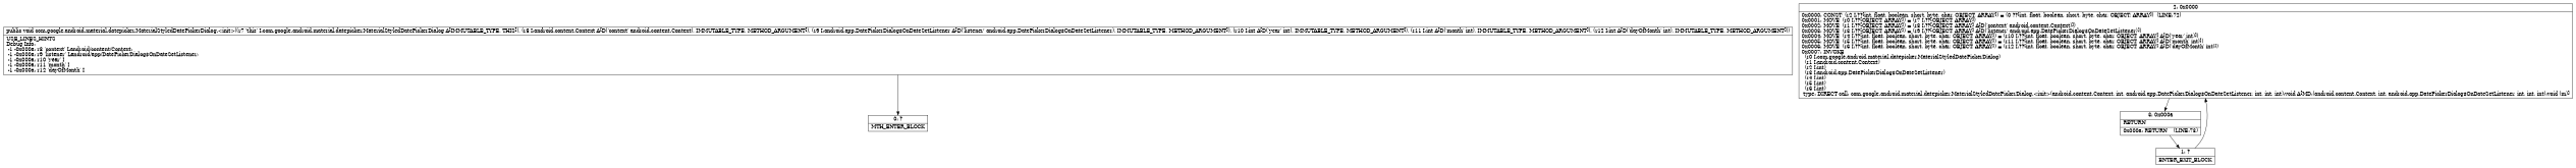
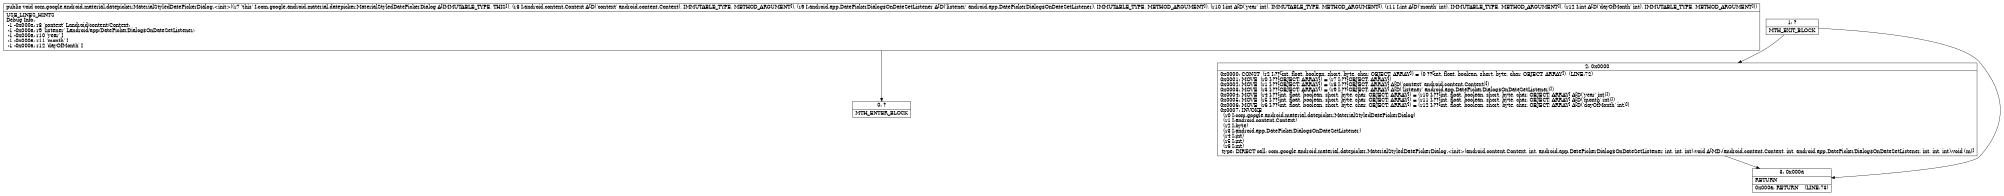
  digraph {
    node [shape=record]
    n1 [label="{0\:\ ?|MTH_ENTER_BLOCK\l}"]
-   n2 [label="{2\:\ 0x0000|0x0000: CONST  (r2 I:??[int, float, boolean, short, byte, char, OBJECT, ARRAY]) = (0 ??[int, float, boolean, short, byte, char, OBJECT, ARRAY])  (LINE:72)\l0x0001: MOVE  (r0 I:??[OBJECT, ARRAY]) = (r7 I:??[OBJECT, ARRAY]) \l0x0002: MOVE  (r1 I:??[OBJECT, ARRAY]) = (r8 I:??[OBJECT, ARRAY] A[D('context' android.content.Context)]) \l0x0003: MOVE  (r3 I:??[OBJECT, ARRAY]) = (r9 I:??[OBJECT, ARRAY] A[D('listener' android.app.DatePickerDialog$OnDateSetListener)]) \l0x0004: MOVE  (r4 I:??[int, float, boolean, short, byte, char, OBJECT, ARRAY]) = (r10 I:??[int, float, boolean, short, byte, char, OBJECT, ARRAY] A[D('year' int)]) \l0x0005: MOVE  (r5 I:??[int, float, boolean, short, byte, char, OBJECT, ARRAY]) = (r11 I:??[int, float, boolean, short, byte, char, OBJECT, ARRAY] A[D('month' int)]) \l0x0006: MOVE  (r6 I:??[int, float, boolean, short, byte, char, OBJECT, ARRAY]) = (r12 I:??[int, float, boolean, short, byte, char, OBJECT, ARRAY] A[D('dayOfMonth' int)]) \l0x0007: INVOKE  \l  (r0 I:com.google.android.material.datepicker.MaterialStyledDatePickerDialog)\l  (r1 I:android.content.Context)\l  (r2 I:int)\l  (r3 I:android.app.DatePickerDialog$OnDateSetListener)\l  (r4 I:int)\l  (r5 I:int)\l  (r6 I:int)\l type: DIRECT call: com.google.android.material.datepicker.MaterialStyledDatePickerDialog.\<init\>(android.content.Context, int, android.app.DatePickerDialog$OnDateSetListener, int, int, int):void A[MD:(android.content.Context, int, android.app.DatePickerDialog$OnDateSetListener, int, int, int):void (m)]\l}"]
+   n2 [label="{2\:\ 0x0000|0x0000: CONST  (r2 I:??[int, float, boolean, short, byte, char, OBJECT, ARRAY]) = (0 ??[int, float, boolean, short, byte, char, OBJECT, ARRAY])  (LINE:72)\l0x0001: MOVE  (r0 I:??[OBJECT, ARRAY]) = (r7 I:??[OBJECT, ARRAY]) \l0x0002: MOVE  (r1 I:??[OBJECT, ARRAY]) = (r8 I:??[OBJECT, ARRAY] A[D('context' android.content.Context)]) \l0x0003: MOVE  (r3 I:??[OBJECT, ARRAY]) = (r9 I:??[OBJECT, ARRAY] A[D('listener' android.app.DatePickerDialog$OnDateSetListener)]) \l0x0004: MOVE  (r4 I:??[int, float, boolean, short, byte, char, OBJECT, ARRAY]) = (r10 I:??[int, float, boolean, short, byte, char, OBJECT, ARRAY] A[D('year' int)]) \l0x0005: MOVE  (r5 I:??[int, float, boolean, short, byte, char, OBJECT, ARRAY]) = (r11 I:??[int, float, boolean, short, byte, char, OBJECT, ARRAY] A[D('month' int)]) \l0x0006: MOVE  (r6 I:??[int, float, boolean, short, byte, char, OBJECT, ARRAY]) = (r12 I:??[int, float, boolean, short, byte, char, OBJECT, ARRAY] A[D('dayOfMonth' int)]) \l0x0007: INVOKE  \l  (r0 I:com.google.android.material.datepicker.MaterialStyledDatePickerDialog)\l  (r1 I:android.content.Context)\l  (r2 I:byte)\l  (r3 I:android.app.DatePickerDialog$OnDateSetListener)\l  (r4 I:int)\l  (r5 I:int)\l  (r6 I:int)\l type: DIRECT call: com.google.android.material.datepicker.MaterialStyledDatePickerDialog.\<init\>(android.content.Context, int, android.app.DatePickerDialog$OnDateSetListener, int, int, int):void A[MD:(android.content.Context, int, android.app.DatePickerDialog$OnDateSetListener, int, int, int):void (m)]\l}"]
    n3 [label="{3\:\ 0x000a|RETURN\l|0x000a: RETURN    (LINE:73)\l}"]
-   n4 [label="{1\:\ ?|ENTER_EXIT_BLOCK\l}"]
+   n4 [label="{1\:\ ?|MTH_EXIT_BLOCK\l}"]
    n5 [label="{public void com.google.android.material.datepicker.MaterialStyledDatePickerDialog.\<init\>((r7 'this' I:com.google.android.material.datepicker.MaterialStyledDatePickerDialog A[IMMUTABLE_TYPE, THIS]), (r8 I:android.content.Context A[D('context' android.content.Context), IMMUTABLE_TYPE, METHOD_ARGUMENT]), (r9 I:android.app.DatePickerDialog$OnDateSetListener A[D('listener' android.app.DatePickerDialog$OnDateSetListener), IMMUTABLE_TYPE, METHOD_ARGUMENT]), (r10 I:int A[D('year' int), IMMUTABLE_TYPE, METHOD_ARGUMENT]), (r11 I:int A[D('month' int), IMMUTABLE_TYPE, METHOD_ARGUMENT]), (r12 I:int A[D('dayOfMonth' int), IMMUTABLE_TYPE, METHOD_ARGUMENT]))  | USE_LINES_HINTS\lDebug Info:\l  \-1 \-0x000a: r8 'context' Landroid\/content\/Context;\l  \-1 \-0x000a: r9 'listener' Landroid\/app\/DatePickerDialog$OnDateSetListener;\l  \-1 \-0x000a: r10 'year' I\l  \-1 \-0x000a: r11 'month' I\l  \-1 \-0x000a: r12 'dayOfMonth' I\l}"]
    n2 -> n3
-   n3 -> n4
+   n4 -> n3
    n4 -> n2
    n5 -> n1
  }
